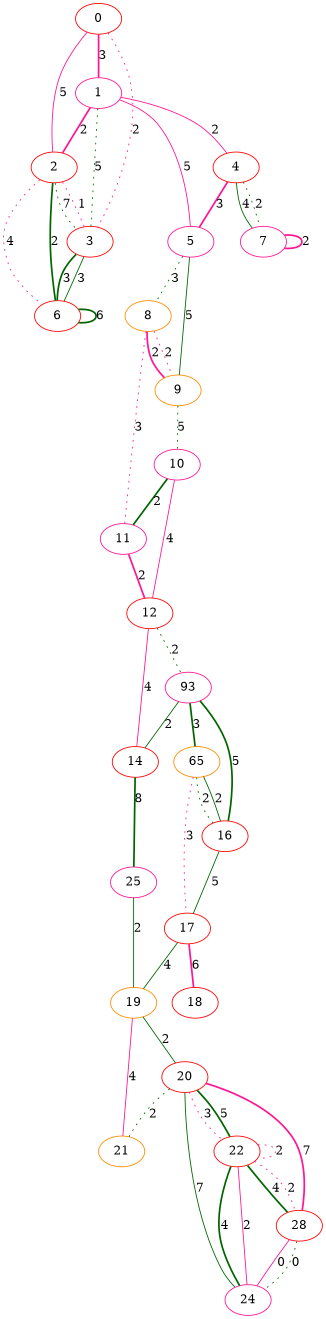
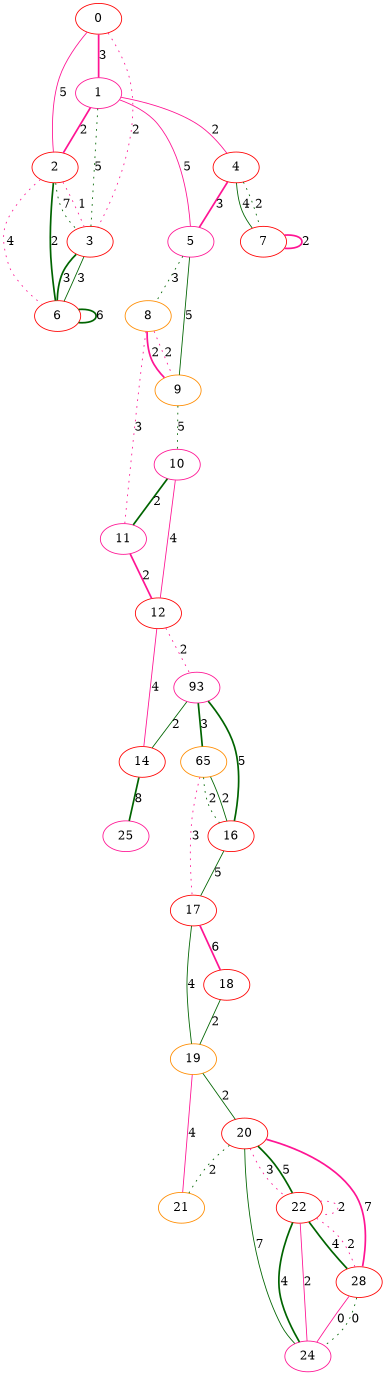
  graph {
    node [color=red weight=1]
    edge [color=darkgreen style=bold]
    1 [color=deeppink]
    0
    2
    3
    4
    5 [color=deeppink]
    6 [weight=2]
-   7 [color=deeppink weight=2]
+   7 [weight=2]
    8 [color=darkorange]
    9 [color=darkorange]
    11 [color=deeppink]
    10 [color=deeppink]
    12
    n14 [color=deeppink label=93]
    14
    n16 [color=darkorange label=65]
    16
    25 [color=deeppink weight=4]
    17
    18
    19 [color=darkorange]
    20
    21 [color=darkorange]
    22 [weight=2]
    n25 [label=28]
    24 [color=deeppink]
    1 -- 2 [color=deeppink label=2]
    1 -- 3 [label=5 style=dotted]
    1 -- 4 [color=deeppink label=2 style=solid]
    1 -- 5 [color=deeppink label=5 style=solid]
    0 -- 1 [color=deeppink label=3]
    0 -- 2 [color=deeppink label=5 style=solid]
    0 -- 3 [color=deeppink label=2 style=dotted]
    2 -- 3 [label=7 style=dotted]
    2 -- 3 [color=deeppink label=1 style=dotted]
    2 -- 6 [color=deeppink label=4 style=dotted]
    2 -- 6 [label=2]
    3 -- 6 [label=3]
    3 -- 6 [label=3 style=solid]
    4 -- 5 [color=deeppink label=3]
    4 -- 7 [label=4 style=solid]
    4 -- 7 [label=2 style=dotted]
    5 -- 8 [label=3 style=dotted]
    5 -- 9 [label=5 style=solid]
    6 -- 6 [label=6]
    7 -- 7 [color=deeppink label=2]
    8 -- 9 [color=deeppink label=2]
    8 -- 9 [color=deeppink label=2 style=dotted]
    8 -- 11 [color=deeppink label=3 style=dotted]
    9 -- 10 [label=5 style=dotted]
    11 -- 12 [color=deeppink label=2]
    10 -- 11 [label=2]
    10 -- 12 [color=deeppink label=4 style=solid]
-   12 -- n14 [label=2 style=dotted]
+   12 -- n14 [color=deeppink label=2 style=dotted]
    12 -- 14 [color=deeppink label=4 style=solid]
    n14 -- 14 [label=2 style=solid]
    n14 -- n16 [label=3]
    n14 -- 16 [label=5]
    14 -- 25 [label=8]
    n16 -- 16 [label=2 style=dotted]
    n16 -- 16 [label=2 style=solid]
    n16 -- 17 [color=deeppink label=3 style=dotted]
    16 -- 17 [label=5 style=solid]
    17 -- 18 [color=deeppink label=6]
    17 -- 19 [label=4 style=solid]
-   25 -- 19 [label=2 style=solid]
+   18 -- 19 [label=2 style=solid]
    19 -- 20 [label=2 style=solid]
    19 -- 21 [color=deeppink label=4 style=solid]
    20 -- 21 [label=2 style=dotted]
    20 -- 22 [color=deeppink label=3 style=dotted]
    20 -- 22 [label=5]
    20 -- n25 [color=deeppink label=7]
    20 -- 24 [label=7 style=solid]
    22 -- 22 [color=deeppink label=2 style=dotted]
    22 -- n25 [label=4]
    22 -- n25 [color=deeppink label=2 style=dotted]
    22 -- 24 [label=4]
    22 -- 24 [color=deeppink label=2 style=solid]
    n25 -- 24 [color=deeppink label=0 style=solid]
    n25 -- 24 [label=0 style=dotted]
  }
